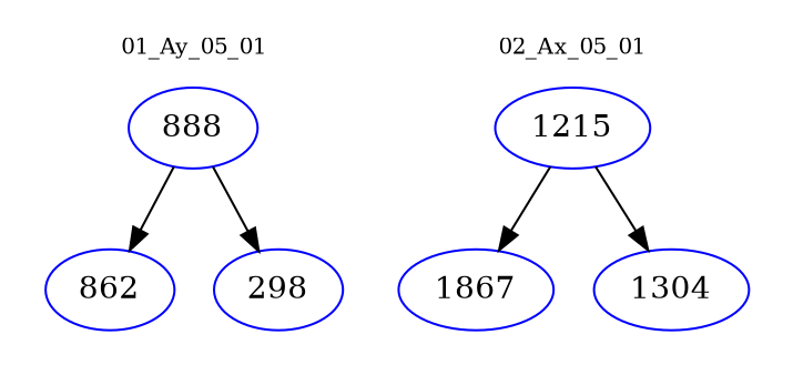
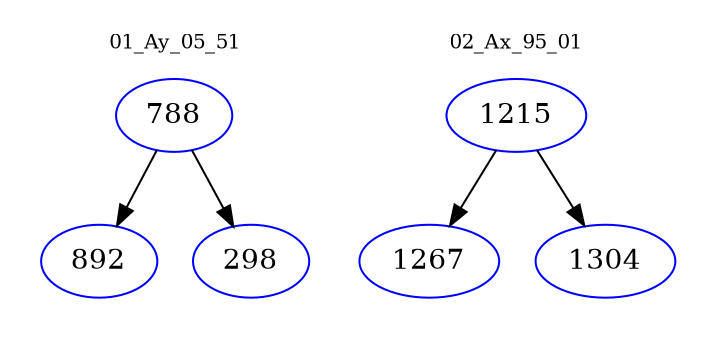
  digraph {
    node [color=blue]
    edge [color=black]
-   n1 [label=888]
-   n2 [label=862]
+   n1 [label=788]
+   n2 [label=892]
    n3 [label=298]
    n4 [label=1215]
-   n5 [label=1867]
+   n5 [label=1267]
    n6 [label=1304]
    subgraph cluster_1 {
      color=white
      fontsize=10
-     label="01_Ay_05_01"
+     label="01_Ay_05_51"
      n1
      n2
      n3
    }
    subgraph cluster_2 {
      color=white
      fontsize=10
-     label="02_Ax_05_01"
+     label="02_Ax_95_01"
      n4
      n5
      n6
    }
    n1 -> n2
    n1 -> n3
    n4 -> n5
    n4 -> n6
  }
